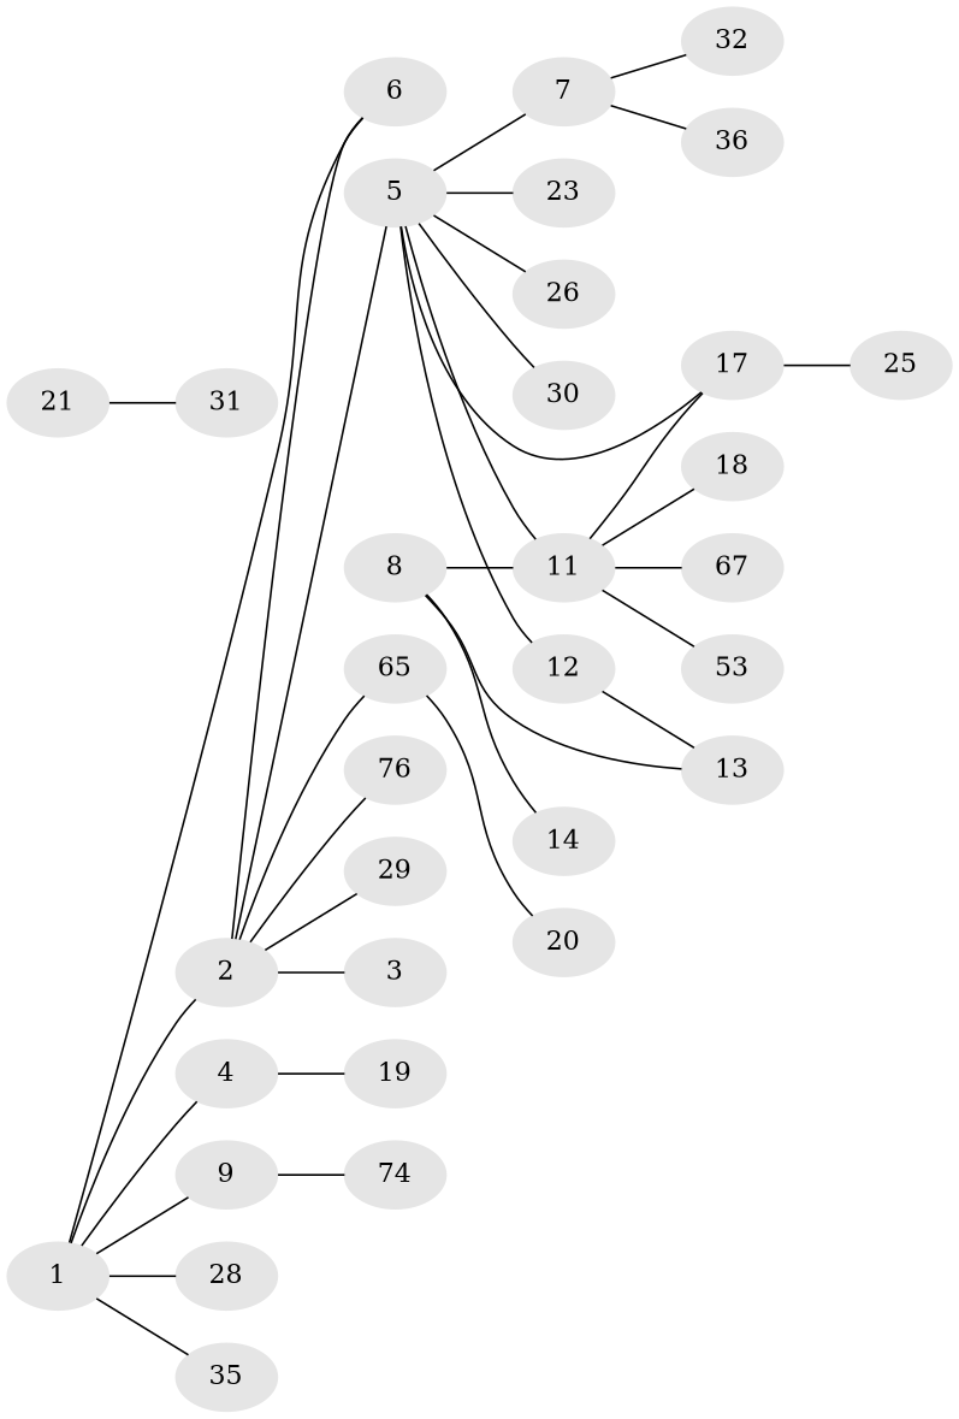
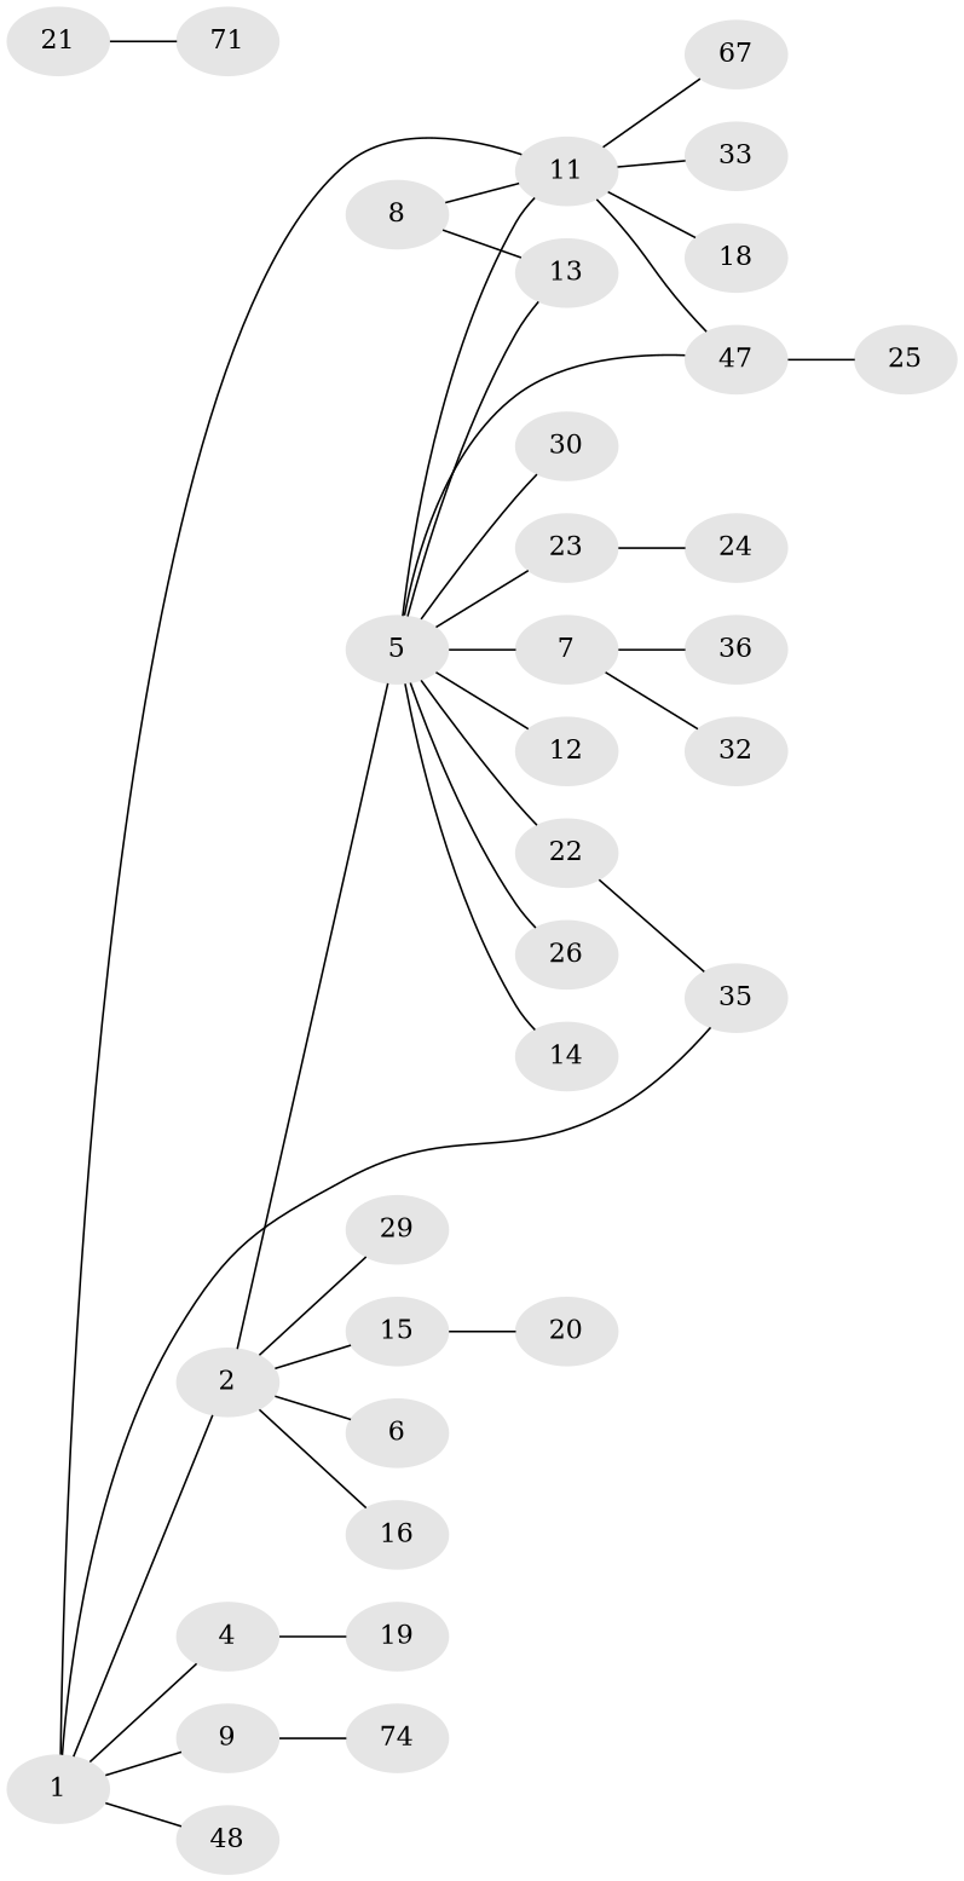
  graph {
    rankdir=LR
    node [color=gray90 style=filled]
    edge [weight=1.0]
    1
    2
    4
    6
    9
-   28
+   28 [label=48]
    35
-   3
    5
-   15 [label=65]
-   16 [label=76]
+   15
+   16
    29
    19
    n14 [label=74]
    7
    12
    13
    14
-   17
+   17 [label=47]
+   22
    23
    26
    30
    11
    20
    32
    36
    8
    25
+   24
    18
    n32 [label=67]
-   33 [label=53]
+   33
    21
-   31
+   31 [label=71]
    1 -- 2
    1 -- 4
-   1 -- 6
+   1 -- 11
    1 -- 9
    1 -- 28 [weight=5.0]
    1 -- 35
    2 -- 6
-   2 -- 3 [weight=5.0]
    2 -- 5
    2 -- 15
    2 -- 16
    2 -- 29
    4 -- 19 [weight=4.0]
    9 -- n14
    5 -- 7 [weight=8.0]
    5 -- 12
-   12 -- 13
-   8 -- 14
+   5 -- 13
+   5 -- 14
    5 -- 17
+   5 -- 22
    5 -- 23
    5 -- 26
    5 -- 30
    5 -- 11
    15 -- 20
    7 -- 32
    7 -- 36
    17 -- 25
+   22 -- 35
+   23 -- 24 [weight=3.0]
    11 -- 17
    11 -- 18
    11 -- n32
    11 -- 33
    8 -- 13
    8 -- 11 [weight=3.0]
    21 -- 31
  }
